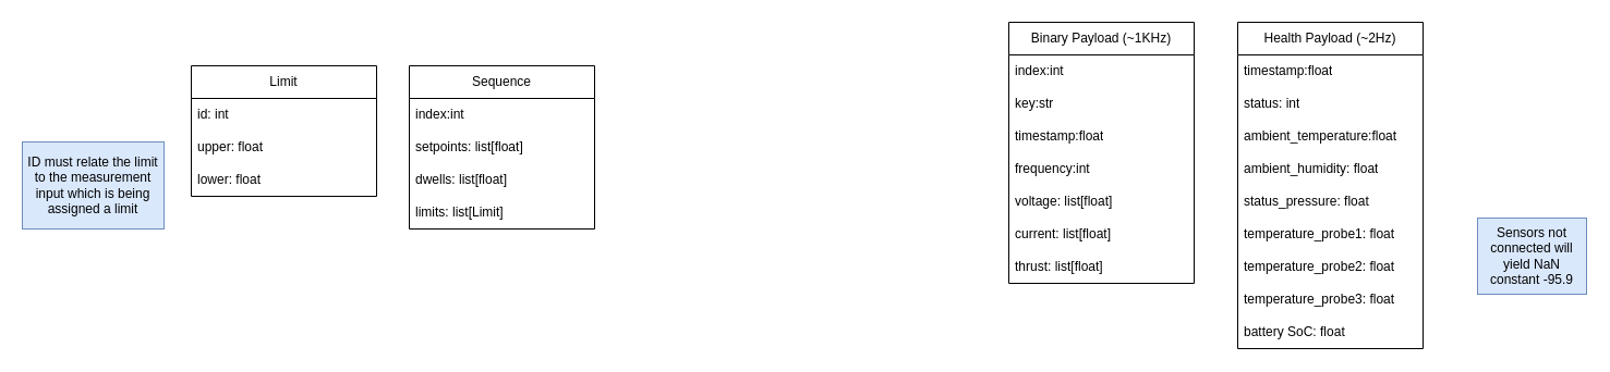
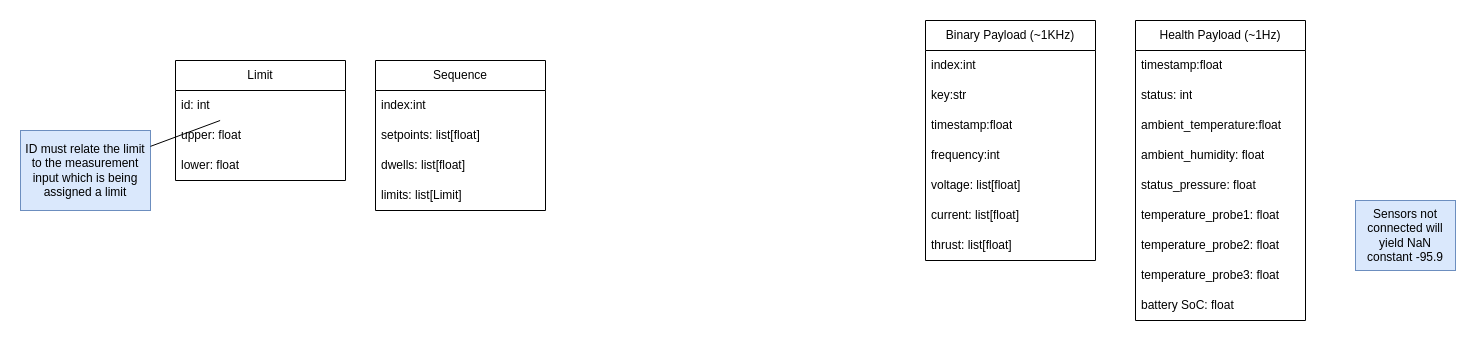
  <mxCell id="0" />
  <mxCell id="1" parent="0" />
  <mxCell id="2" value="Limit" style="swimlane;fontStyle=0;childLayout=stackLayout;horizontal=1;startSize=30;horizontalStack=0;resizeParent=1;resizeParentMax=0;resizeLast=0;collapsible=1;marginBottom=0;whiteSpace=wrap;html=1;" parent="1" vertex="1"><mxGeometry x="175" y="60" width="170" height="120" as="geometry" /></mxCell>
  <mxCell id="3" value="id: int" style="text;strokeColor=none;fillColor=none;align=left;verticalAlign=middle;spacingLeft=4;spacingRight=4;overflow=hidden;points=[[0,0.5],[1,0.5]];portConstraint=eastwest;rotatable=0;whiteSpace=wrap;html=1;" parent="2" vertex="1"><mxGeometry y="30" width="170" height="30" as="geometry" /></mxCell>
  <mxCell id="4" value="upper: float" style="text;strokeColor=none;fillColor=none;align=left;verticalAlign=middle;spacingLeft=4;spacingRight=4;overflow=hidden;points=[[0,0.5],[1,0.5]];portConstraint=eastwest;rotatable=0;whiteSpace=wrap;html=1;" parent="2" vertex="1"><mxGeometry y="60" width="170" height="30" as="geometry" /></mxCell>
  <mxCell id="5" value="lower: float" style="text;strokeColor=none;fillColor=none;align=left;verticalAlign=middle;spacingLeft=4;spacingRight=4;overflow=hidden;points=[[0,0.5],[1,0.5]];portConstraint=eastwest;rotatable=0;whiteSpace=wrap;html=1;" parent="2" vertex="1"><mxGeometry y="90" width="170" height="30" as="geometry" /></mxCell>
  <mxCell id="6" value="Sequence" style="swimlane;fontStyle=0;childLayout=stackLayout;horizontal=1;startSize=30;horizontalStack=0;resizeParent=1;resizeParentMax=0;resizeLast=0;collapsible=1;marginBottom=0;whiteSpace=wrap;html=1;" parent="1" vertex="1"><mxGeometry x="375" y="60" width="170" height="150" as="geometry" /></mxCell>
  <mxCell id="7" value="index:int" style="text;strokeColor=none;fillColor=none;align=left;verticalAlign=middle;spacingLeft=4;spacingRight=4;overflow=hidden;points=[[0,0.5],[1,0.5]];portConstraint=eastwest;rotatable=0;whiteSpace=wrap;html=1;" parent="6" vertex="1"><mxGeometry y="30" width="170" height="30" as="geometry" /></mxCell>
  <mxCell id="8" value="setpoints: list[float]" style="text;strokeColor=none;fillColor=none;align=left;verticalAlign=middle;spacingLeft=4;spacingRight=4;overflow=hidden;points=[[0,0.5],[1,0.5]];portConstraint=eastwest;rotatable=0;whiteSpace=wrap;html=1;" parent="6" vertex="1"><mxGeometry y="60" width="170" height="30" as="geometry" /></mxCell>
  <mxCell id="9" value="dwells: list[float]" style="text;strokeColor=none;fillColor=none;align=left;verticalAlign=middle;spacingLeft=4;spacingRight=4;overflow=hidden;points=[[0,0.5],[1,0.5]];portConstraint=eastwest;rotatable=0;whiteSpace=wrap;html=1;" parent="6" vertex="1"><mxGeometry y="90" width="170" height="30" as="geometry" /></mxCell>
  <mxCell id="10" value="limits: list[Limit]" style="text;strokeColor=none;fillColor=none;align=left;verticalAlign=middle;spacingLeft=4;spacingRight=4;overflow=hidden;points=[[0,0.5],[1,0.5]];portConstraint=eastwest;rotatable=0;whiteSpace=wrap;html=1;" parent="6" vertex="1"><mxGeometry y="120" width="170" height="30" as="geometry" /></mxCell>
  <mxCell id="11" value="ID must relate the limit to the measurement input which is being assigned a limit" style="text;html=1;strokeColor=#6c8ebf;fillColor=#dae8fc;align=center;verticalAlign=middle;whiteSpace=wrap;rounded=0;" parent="1" vertex="1"><mxGeometry x="20" y="130" width="130" height="80" as="geometry" /></mxCell>
+ <mxCell id="12" value="" style="endArrow=none;html=1;rounded=0;" parent="1" source="11" target="3" edge="1"><mxGeometry width="50" height="50" relative="1" as="geometry"><mxPoint x="165" y="310" as="sourcePoint" /><mxPoint x="215" y="260" as="targetPoint" /></mxGeometry></mxCell>
  <mxCell id="13" value="Binary Payload (~1KHz)" style="swimlane;fontStyle=0;childLayout=stackLayout;horizontal=1;startSize=30;horizontalStack=0;resizeParent=1;resizeParentMax=0;resizeLast=0;collapsible=1;marginBottom=0;whiteSpace=wrap;html=1;" parent="1" vertex="1"><mxGeometry x="925" y="20" width="170" height="240" as="geometry" /></mxCell>
  <mxCell id="14" value="index:int" style="text;strokeColor=none;fillColor=none;align=left;verticalAlign=middle;spacingLeft=4;spacingRight=4;overflow=hidden;points=[[0,0.5],[1,0.5]];portConstraint=eastwest;rotatable=0;whiteSpace=wrap;html=1;" parent="13" vertex="1"><mxGeometry y="30" width="170" height="30" as="geometry" /></mxCell>
  <mxCell id="15" value="key:str" style="text;strokeColor=none;fillColor=none;align=left;verticalAlign=middle;spacingLeft=4;spacingRight=4;overflow=hidden;points=[[0,0.5],[1,0.5]];portConstraint=eastwest;rotatable=0;whiteSpace=wrap;html=1;" parent="13" vertex="1"><mxGeometry y="60" width="170" height="30" as="geometry" /></mxCell>
  <mxCell id="16" value="timestamp:float" style="text;strokeColor=none;fillColor=none;align=left;verticalAlign=middle;spacingLeft=4;spacingRight=4;overflow=hidden;points=[[0,0.5],[1,0.5]];portConstraint=eastwest;rotatable=0;whiteSpace=wrap;html=1;" parent="13" vertex="1"><mxGeometry y="90" width="170" height="30" as="geometry" /></mxCell>
  <mxCell id="17" value="frequency:int" style="text;strokeColor=none;fillColor=none;align=left;verticalAlign=middle;spacingLeft=4;spacingRight=4;overflow=hidden;points=[[0,0.5],[1,0.5]];portConstraint=eastwest;rotatable=0;whiteSpace=wrap;html=1;" parent="13" vertex="1"><mxGeometry y="120" width="170" height="30" as="geometry" /></mxCell>
  <mxCell id="18" value="voltage: list[float]" style="text;strokeColor=none;fillColor=none;align=left;verticalAlign=middle;spacingLeft=4;spacingRight=4;overflow=hidden;points=[[0,0.5],[1,0.5]];portConstraint=eastwest;rotatable=0;whiteSpace=wrap;html=1;" parent="13" vertex="1"><mxGeometry y="150" width="170" height="30" as="geometry" /></mxCell>
  <mxCell id="19" value="current: list[float]" style="text;strokeColor=none;fillColor=none;align=left;verticalAlign=middle;spacingLeft=4;spacingRight=4;overflow=hidden;points=[[0,0.5],[1,0.5]];portConstraint=eastwest;rotatable=0;whiteSpace=wrap;html=1;" parent="13" vertex="1"><mxGeometry y="180" width="170" height="30" as="geometry" /></mxCell>
  <mxCell id="20" value="thrust: list[float]" style="text;strokeColor=none;fillColor=none;align=left;verticalAlign=middle;spacingLeft=4;spacingRight=4;overflow=hidden;points=[[0,0.5],[1,0.5]];portConstraint=eastwest;rotatable=0;whiteSpace=wrap;html=1;" parent="13" vertex="1"><mxGeometry y="210" width="170" height="30" as="geometry" /></mxCell>
- <mxCell id="21" value="Health Payload (~2Hz)" style="swimlane;fontStyle=0;childLayout=stackLayout;horizontal=1;startSize=30;horizontalStack=0;resizeParent=1;resizeParentMax=0;resizeLast=0;collapsible=1;marginBottom=0;whiteSpace=wrap;html=1;" parent="1" vertex="1"><mxGeometry x="1135" y="20" width="170" height="300" as="geometry" /></mxCell>
+ <mxCell id="21" value="Health Payload (~1Hz)" style="swimlane;fontStyle=0;childLayout=stackLayout;horizontal=1;startSize=30;horizontalStack=0;resizeParent=1;resizeParentMax=0;resizeLast=0;collapsible=1;marginBottom=0;whiteSpace=wrap;html=1;" parent="1" vertex="1"><mxGeometry x="1135" y="20" width="170" height="300" as="geometry" /></mxCell>
  <mxCell id="22" value="timestamp:float" style="text;strokeColor=none;fillColor=none;align=left;verticalAlign=middle;spacingLeft=4;spacingRight=4;overflow=hidden;points=[[0,0.5],[1,0.5]];portConstraint=eastwest;rotatable=0;whiteSpace=wrap;html=1;" parent="21" vertex="1"><mxGeometry y="30" width="170" height="30" as="geometry" /></mxCell>
  <mxCell id="23" value="status: int" style="text;strokeColor=none;fillColor=none;align=left;verticalAlign=middle;spacingLeft=4;spacingRight=4;overflow=hidden;points=[[0,0.5],[1,0.5]];portConstraint=eastwest;rotatable=0;whiteSpace=wrap;html=1;" parent="21" vertex="1"><mxGeometry y="60" width="170" height="30" as="geometry" /></mxCell>
  <mxCell id="24" value="ambient_temperature:float" style="text;strokeColor=none;fillColor=none;align=left;verticalAlign=middle;spacingLeft=4;spacingRight=4;overflow=hidden;points=[[0,0.5],[1,0.5]];portConstraint=eastwest;rotatable=0;whiteSpace=wrap;html=1;" parent="21" vertex="1"><mxGeometry y="90" width="170" height="30" as="geometry" /></mxCell>
  <mxCell id="25" value="ambient_humidity: float" style="text;strokeColor=none;fillColor=none;align=left;verticalAlign=middle;spacingLeft=4;spacingRight=4;overflow=hidden;points=[[0,0.5],[1,0.5]];portConstraint=eastwest;rotatable=0;whiteSpace=wrap;html=1;" parent="21" vertex="1"><mxGeometry y="120" width="170" height="30" as="geometry" /></mxCell>
  <mxCell id="26" value="status_pressure: float" style="text;strokeColor=none;fillColor=none;align=left;verticalAlign=middle;spacingLeft=4;spacingRight=4;overflow=hidden;points=[[0,0.5],[1,0.5]];portConstraint=eastwest;rotatable=0;whiteSpace=wrap;html=1;" parent="21" vertex="1"><mxGeometry y="150" width="170" height="30" as="geometry" /></mxCell>
  <mxCell id="27" value="temperature_probe1: float" style="text;strokeColor=none;fillColor=none;align=left;verticalAlign=middle;spacingLeft=4;spacingRight=4;overflow=hidden;points=[[0,0.5],[1,0.5]];portConstraint=eastwest;rotatable=0;whiteSpace=wrap;html=1;" parent="21" vertex="1"><mxGeometry y="180" width="170" height="30" as="geometry" /></mxCell>
  <mxCell id="28" value="temperature_probe2: float" style="text;strokeColor=none;fillColor=none;align=left;verticalAlign=middle;spacingLeft=4;spacingRight=4;overflow=hidden;points=[[0,0.5],[1,0.5]];portConstraint=eastwest;rotatable=0;whiteSpace=wrap;html=1;" parent="21" vertex="1"><mxGeometry y="210" width="170" height="30" as="geometry" /></mxCell>
  <mxCell id="29" value="temperature_probe3: float" style="text;strokeColor=none;fillColor=none;align=left;verticalAlign=middle;spacingLeft=4;spacingRight=4;overflow=hidden;points=[[0,0.5],[1,0.5]];portConstraint=eastwest;rotatable=0;whiteSpace=wrap;html=1;" parent="21" vertex="1"><mxGeometry y="240" width="170" height="30" as="geometry" /></mxCell>
  <mxCell id="30" value="battery SoC: float" style="text;strokeColor=none;fillColor=none;align=left;verticalAlign=middle;spacingLeft=4;spacingRight=4;overflow=hidden;points=[[0,0.5],[1,0.5]];portConstraint=eastwest;rotatable=0;whiteSpace=wrap;html=1;" parent="21" vertex="1"><mxGeometry y="270" width="170" height="30" as="geometry" /></mxCell>
  <mxCell id="31" value="Sensors not connected will yield NaN constant -95.9" style="text;html=1;strokeColor=#6c8ebf;fillColor=#dae8fc;align=center;verticalAlign=middle;whiteSpace=wrap;rounded=0;" parent="1" vertex="1"><mxGeometry x="1355" y="200" width="100" height="70" as="geometry" /></mxCell>
